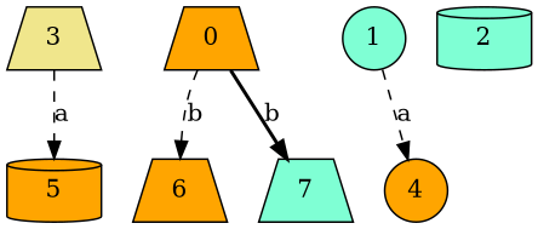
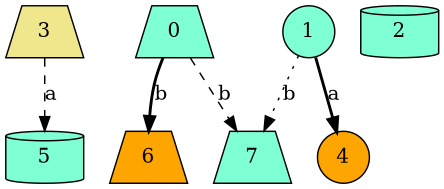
  strict digraph {
    node [fillcolor=aquamarine shape=trapezium style=filled]
    edge [style=dashed]
    3 [fillcolor=khaki]
-   5 [fillcolor=orange shape=cylinder]
-   0 [fillcolor=orange]
+   5 [shape=cylinder]
+   0
    6 [fillcolor=orange]
    7
    4 [fillcolor=orange shape=circle]
    1 [shape=circle]
    2 [shape=cylinder]
    3 -> 5 [label=a]
-   0 -> 6 [label=b]
-   0 -> 7 [label=b style=bold]
-   1 -> 4 [label=a]
+   0 -> 6 [label=b style=bold]
+   0 -> 7 [label=b]
+   1 -> 7 [label=b style=dotted]
+   1 -> 4 [label=a style=bold]
  }
